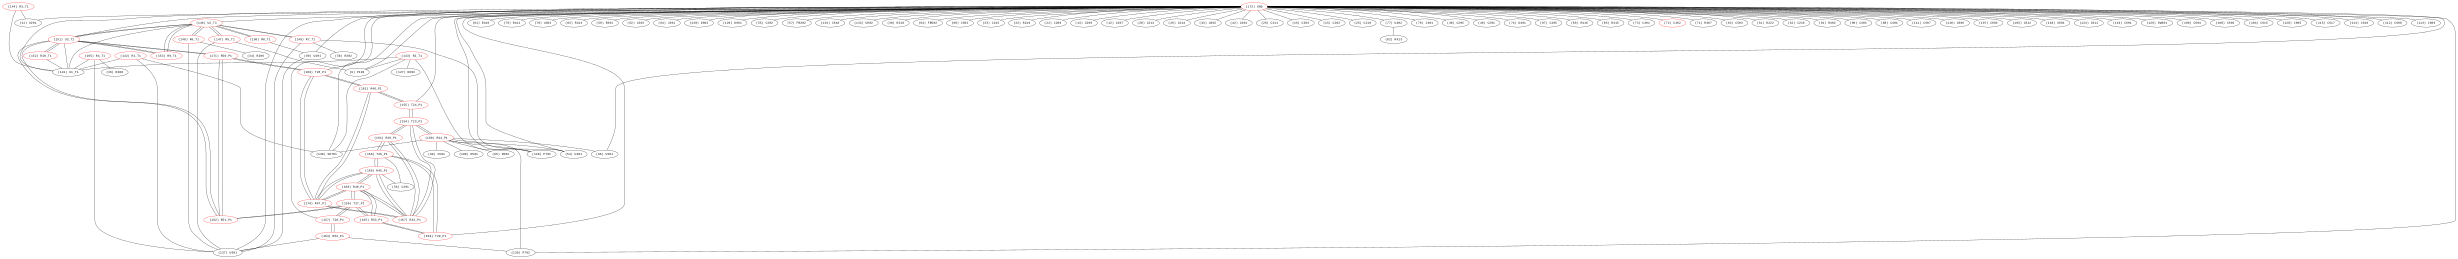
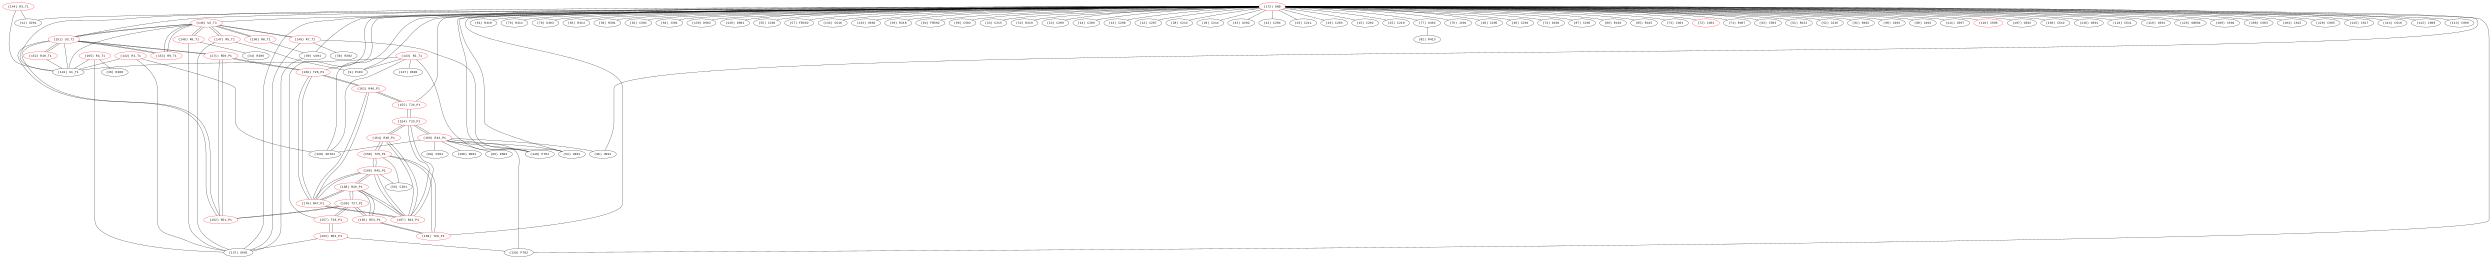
  graph {
    fontname="Liberation Mono"
    node [fontname="Liberation Mono"]
    edge [fontname="Liberation Mono"]
    n1 [color=red label="(142) R1_T1"]
    n2 [label="(138) SH701"]
    n3 [label="(137) U601"]
    n4 [label="(141) U1_T1"]
    n5 [color=red label="(143) R2_T1"]
    n6 [label="(9) P103"]
    n7 [label="(140) P701"]
    n8 [label="(127) D603"]
    n9 [color=red label="(144) R3_T1"]
    n10 [label="(11) U201"]
    n11 [color=red label="(195) R4_T1"]
    n12 [label="(36) R208"]
    n13 [color=red label="(146) U2_T1"]
    n14 [color=red label="(149) R7_T1"]
    n15 [color=red label="(150) R8_T1"]
    n16 [color=red label="(147) R5_T1"]
    n17 [color=red label="(148) R6_T1"]
    n18 [color=red label="(151) U3_T1"]
    n19 [color=red label="(153) R9_T1"]
    n20 [label="(53) U301"]
    n21 [label="(58) R302"]
    n22 [label="(89) U401"]
    n23 [label="(34) R206"]
    n24 [color=red label="(152) R10_T1"]
    n25 [color=red label="(162) R51_P1"]
    n26 [color=red label="(171) R50_P1"]
    n27 [color=red label="(156) T27_P1"]
    n28 [color=red label="(169) T26_P1"]
    n29 [color=red label="(168) R49_P1"]
    n30 [color=red label="(157) T28_P1"]
    n31 [color=red label="(165) R53_P1"]
    n32 [color=red label="(170) R47_P1"]
    n33 [color=red label="(161) R46_P1"]
    n34 [color=red label="(154) T23_P1"]
    n35 [color=red label="(164) R48_P1"]
    n36 [color=red label="(167) R43_P1"]
    n37 [color=red label="(155) T24_P1"]
    n38 [color=red label="(160) R44_P1"]
    n39 [color=red label="(158) T25_P1"]
    n40 [color=red label="(166) R45_P1"]
    n41 [label="(139) P702"]
    n42 [label="(99) C501"]
    n43 [label="(100) D501"]
    n44 [label="(96) U501"]
    n45 [label="(95) D502"]
    n46 [color=red label="(159) T29_P1"]
    n47 [label="(56) C301"]
    n48 [color=red label="(163) R52_P1"]
    n49 [color=red label="(172) GND"]
    n50 [label="(81) R410"]
    n51 [label="(79) R411"]
    n52 [label="(78) U403"]
    n53 [label="(83) R414"]
    n54 [label="(59) R301"]
    n55 [label="(62) C303"]
    n56 [label="(64) J301"]
    n57 [label="(130) D602"]
    n58 [label="(129) D601"]
    n59 [label="(55) C302"]
    n60 [label="(57) FB302"]
    n61 [label="(134) C618"]
    n62 [label="(133) U602"]
    n63 [label="(30) R218"]
    n64 [label="(94) FB502"]
    n65 [label="(98) C502"]
    n66 [label="(33) C215"]
    n67 [label="(32) R219"]
    n68 [label="(22) C209"]
    n69 [label="(14) C206"]
+   n70 [label="(13) C208"]
    n71 [label="(12) C207"]
    n72 [label="(28) C213"]
    n73 [label="(29) C214"]
    n74 [label="(43) U202"]
    n75 [label="(42) C204"]
    n76 [label="(26) C211"]
    n77 [label="(16) C203"]
    n78 [label="(15) C202"]
    n79 [label="(25) C210"]
    n80 [label="(77) U402"]
    n81 [label="(76) J401"]
    n82 [label="(48) C205"]
    n83 [label="(49) C201"]
    n84 [label="(74) D401"]
    n85 [label="(87) C405"]
    n86 [label="(86) R416"]
    n87 [label="(85) R415"]
    n88 [label="(73) C401"]
    n89 [color=red label="(72) C402"]
    n90 [label="(71) R407"]
    n91 [label="(92) C503"]
    n92 [label="(51) R222"]
    n93 [label="(52) C216"]
    n94 [label="(91) R402"]
    n95 [label="(90) C403"]
    n96 [label="(88) C404"]
    n97 [label="(111) C607"]
-   n98 [label="(110) C606"]
+   n98 [label="(110) C606" color=red]
    n99 [label="(107) C602"]
    n100 [label="(103) C612"]
    n101 [label="(118) X601"]
    n102 [label="(124) C611"]
    n103 [label="(119) C601"]
    n104 [label="(126) SW601"]
    n105 [label="(109) C604"]
    n106 [label="(108) C603"]
    n107 [label="(104) C615"]
    n108 [label="(128) C605"]
    n109 [label="(115) C617"]
    n110 [label="(114) C610"]
    n111 [label="(112) C608"]
    n112 [label="(113) C609"]
    n113 [label="(82) R413"]
    n1 -- n2
    n1 -- n3
    n1 -- n4
    n5 -- n2
    n5 -- n4
    n5 -- n6
    n5 -- n7
    n5 -- n8
    n9 -- n4
    n9 -- n10
    n11 -- n3
    n11 -- n4
    n11 -- n12
    n13 -- n4
    n13 -- n14
    n13 -- n15
    n13 -- n16
    n13 -- n17
    n13 -- n18
    n13 -- n19
    n14 -- n3
    n14 -- n13
    n14 -- n20
    n14 -- n21
    n15 -- n13
    n15 -- n22
    n16 -- n3
    n16 -- n6
    n16 -- n13
    n17 -- n3
    n17 -- n13
    n17 -- n23
    n18 -- n4
    n18 -- n13
    n18 -- n19
    n18 -- n24
    n18 -- n25
    n18 -- n26
    n19 -- n13
    n19 -- n18
    n22 -- n3
    n24 -- n4
    n24 -- n18
    n25 -- n18
    n25 -- n26
    n25 -- n27
    n26 -- n18
    n26 -- n25
    n26 -- n28
    n27 -- n25
    n27 -- n29
    n27 -- n30
    n27 -- n31
    n28 -- n26
    n28 -- n32
    n28 -- n33
    n29 -- n27
    n29 -- n31
    n29 -- n32
    n29 -- n36
    n29 -- n40
    n30 -- n27
    n30 -- n48
    n31 -- n27
    n31 -- n29
    n31 -- n46
    n32 -- n28
    n32 -- n29
    n32 -- n33
    n32 -- n36
    n32 -- n40
    n33 -- n28
    n33 -- n32
    n33 -- n37
    n34 -- n35
    n34 -- n36
    n34 -- n37
    n34 -- n38
    n35 -- n34
    n35 -- n36
    n35 -- n39
    n36 -- n29
    n36 -- n32
    n36 -- n34
    n36 -- n35
    n36 -- n40
    n37 -- n33
    n37 -- n34
    n38 -- n2
    n38 -- n7
    n38 -- n20
    n38 -- n34
    n38 -- n41
    n38 -- n42
    n38 -- n43
    n38 -- n44
    n38 -- n45
    n39 -- n35
    n39 -- n40
    n39 -- n46
    n39 -- n47
    n40 -- n29
    n40 -- n32
    n40 -- n36
    n40 -- n39
    n40 -- n47
    n46 -- n31
    n46 -- n39
    n48 -- n3
    n48 -- n30
    n48 -- n41
    n49 -- n2
    n49 -- n3
    n49 -- n4
    n49 -- n6
    n49 -- n7
    n49 -- n10
    n49 -- n13
    n49 -- n18
    n49 -- n20
    n49 -- n22
    n49 -- n28
    n49 -- n30
    n49 -- n37
    n49 -- n41
    n49 -- n44
    n49 -- n46
    n49 -- n50
    n49 -- n51
    n49 -- n52
    n49 -- n53
    n49 -- n54
    n49 -- n55
    n49 -- n56
    n49 -- n57
    n49 -- n58
    n49 -- n59
    n49 -- n60
    n49 -- n61
    n49 -- n62
    n49 -- n63
    n49 -- n64
    n49 -- n65
    n49 -- n66
    n49 -- n67
    n49 -- n68
    n49 -- n69
+   n49 -- n70
    n49 -- n71
    n49 -- n72
    n49 -- n73
    n49 -- n74
    n49 -- n75
    n49 -- n76
    n49 -- n77
    n49 -- n78
    n49 -- n79
    n49 -- n80
    n49 -- n81
    n49 -- n82
    n49 -- n83
    n49 -- n84
    n49 -- n85
    n49 -- n86
    n49 -- n87
    n49 -- n88
    n49 -- n89
    n49 -- n90
    n49 -- n91
    n49 -- n92
    n49 -- n93
    n49 -- n94
    n49 -- n95
    n49 -- n96
    n49 -- n97
    n49 -- n98
    n49 -- n99
    n49 -- n100
    n49 -- n101
    n49 -- n102
    n49 -- n103
    n49 -- n104
    n49 -- n105
    n49 -- n106
    n49 -- n107
    n49 -- n108
    n49 -- n109
    n49 -- n110
    n49 -- n111
    n49 -- n112
    n80 -- n113
  }
